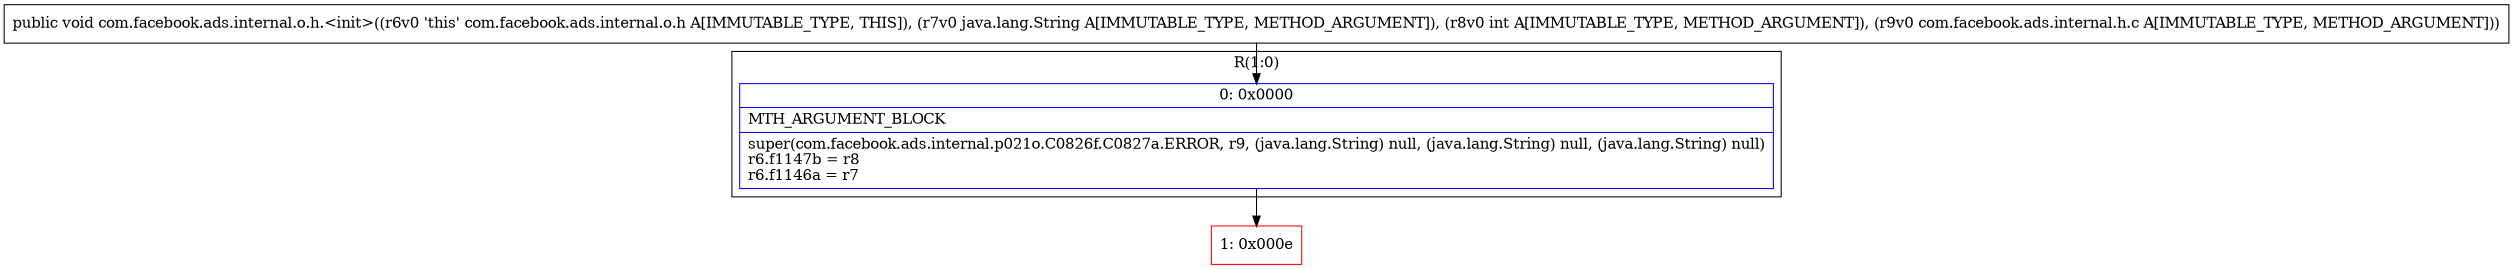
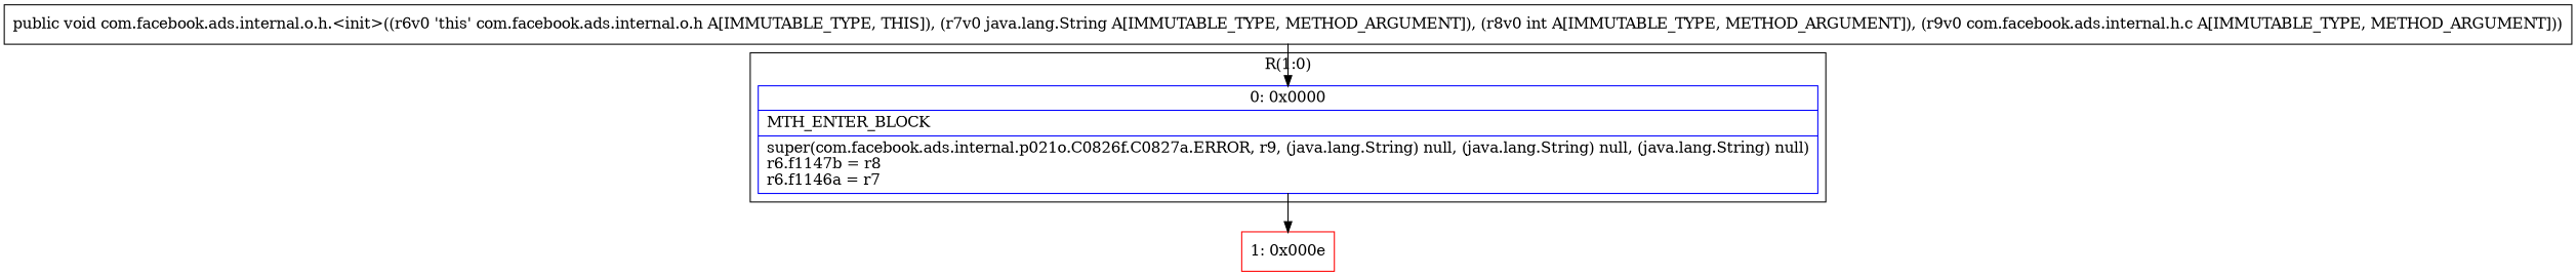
  digraph {
    node [shape=record]
-   n1 [color=blue label="{0\:\ 0x0000|MTH_ARGUMENT_BLOCK\l|super(com.facebook.ads.internal.p021o.C0826f.C0827a.ERROR, r9, (java.lang.String) null, (java.lang.String) null, (java.lang.String) null)\lr6.f1147b = r8\lr6.f1146a = r7\l}"]
+   n1 [color=blue label="{0\:\ 0x0000|MTH_ENTER_BLOCK\l|super(com.facebook.ads.internal.p021o.C0826f.C0827a.ERROR, r9, (java.lang.String) null, (java.lang.String) null, (java.lang.String) null)\lr6.f1147b = r8\lr6.f1146a = r7\l}"]
    n2 [color=red label="{1\:\ 0x000e}"]
    n3 [label="{public void com.facebook.ads.internal.o.h.\<init\>((r6v0 'this' com.facebook.ads.internal.o.h A[IMMUTABLE_TYPE, THIS]), (r7v0 java.lang.String A[IMMUTABLE_TYPE, METHOD_ARGUMENT]), (r8v0 int A[IMMUTABLE_TYPE, METHOD_ARGUMENT]), (r9v0 com.facebook.ads.internal.h.c A[IMMUTABLE_TYPE, METHOD_ARGUMENT])) }"]
    subgraph cluster_1 {
      label="R(1:0)"
      n1
    }
    n1 -> n2
    n3 -> n1
  }
